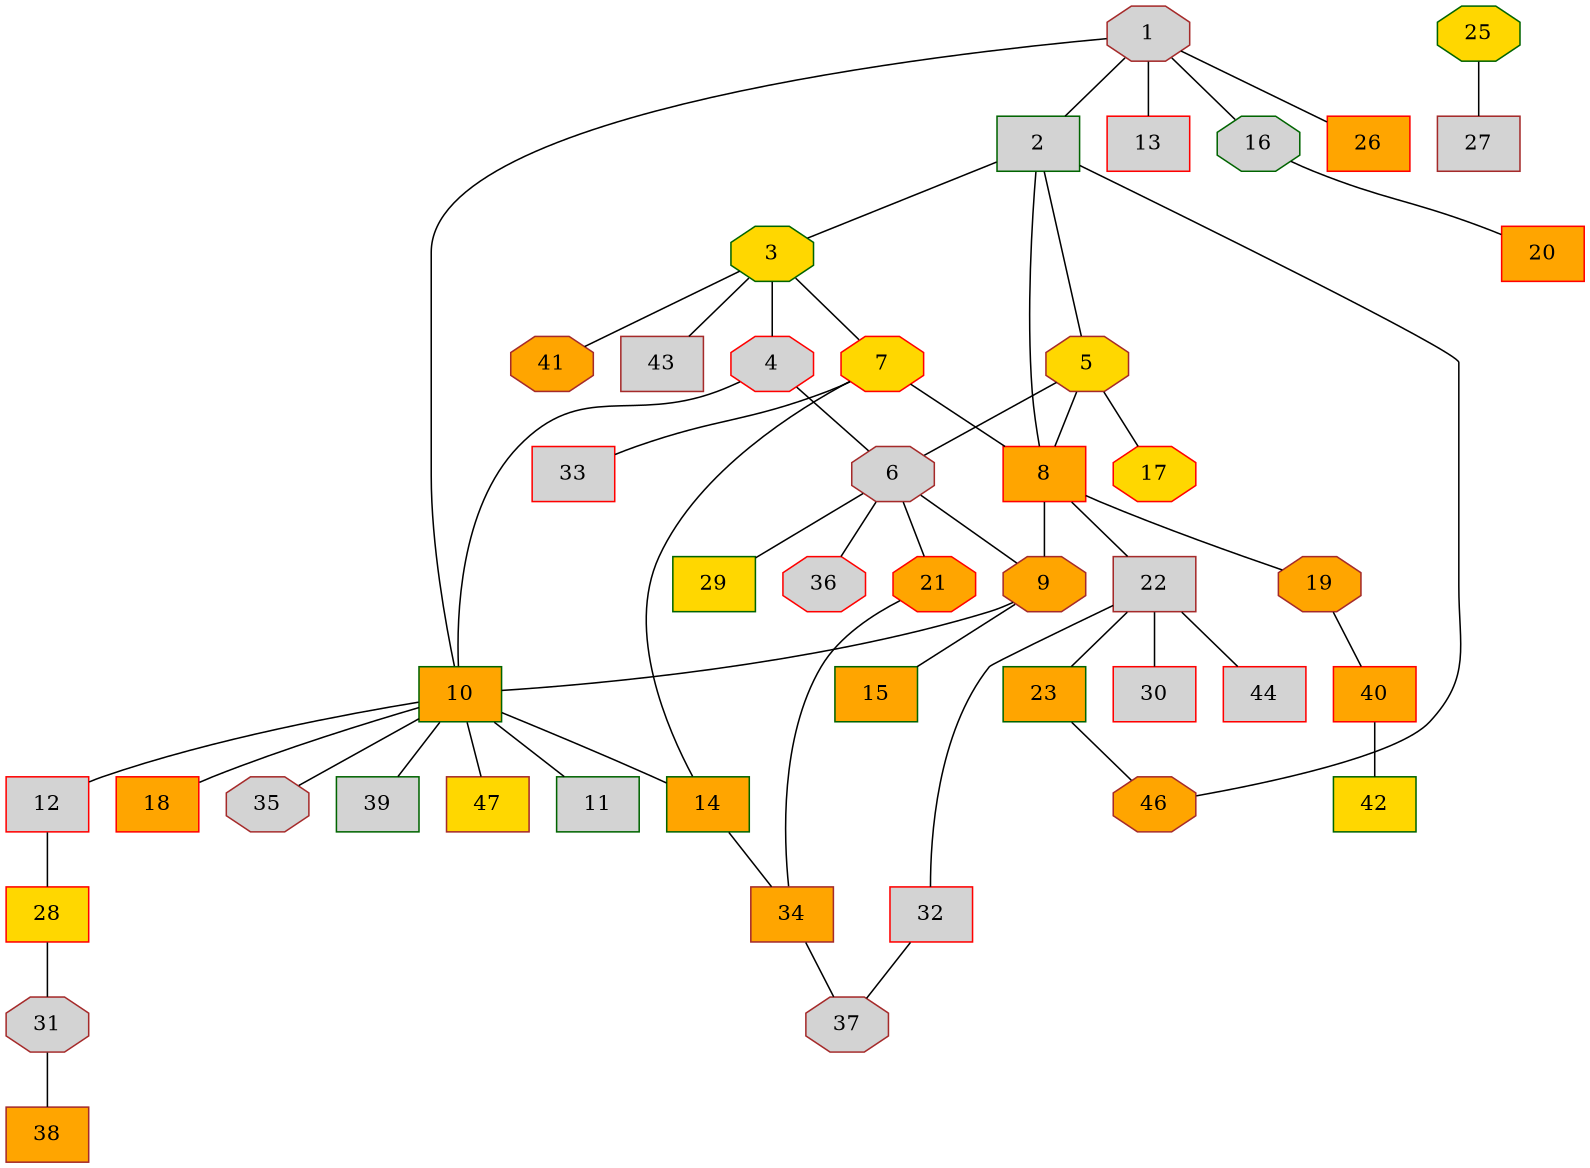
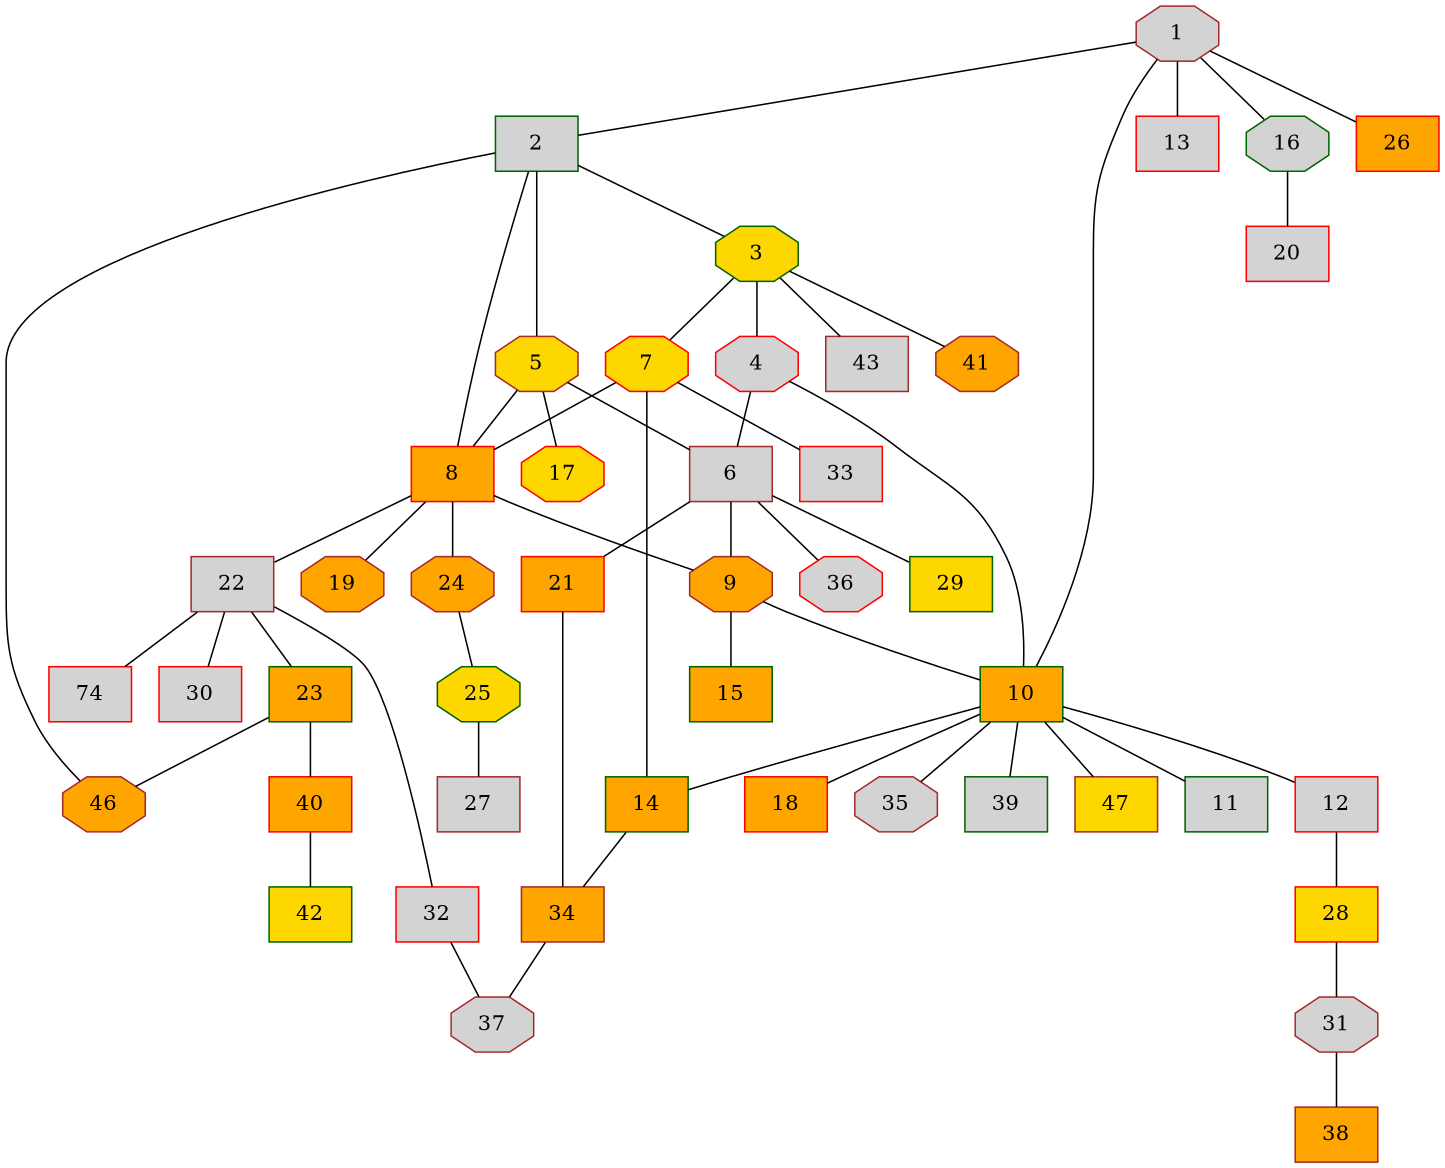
  graph {
    node [color=brown fillcolor=lightgrey shape=box style=filled]
    1 [shape=octagon]
    2 [color=darkgreen]
    10 [color=darkgreen fillcolor=orange]
    13 [color=red]
    16 [color=darkgreen shape=octagon]
    26 [color=red fillcolor=orange]
    3 [color=darkgreen fillcolor=gold shape=octagon]
    5 [fillcolor=gold shape=octagon]
    8 [color=red fillcolor=orange]
    46 [fillcolor=orange shape=octagon]
    14 [color=darkgreen fillcolor=orange]
    11 [color=darkgreen]
    12 [color=red]
    18 [color=red fillcolor=orange]
    35 [shape=octagon]
    39 [color=darkgreen]
    47 [fillcolor=gold]
-   20 [color=red fillcolor=orange]
+   20 [color=red]
    4 [color=red shape=octagon]
    7 [color=red fillcolor=gold shape=octagon]
    41 [fillcolor=orange shape=octagon]
    43
-   6 [shape=octagon]
+   6
    17 [color=red fillcolor=gold shape=octagon]
    9 [fillcolor=orange shape=octagon]
    19 [fillcolor=orange shape=octagon]
    22
+   24 [fillcolor=orange shape=octagon]
    33 [color=red]
-   21 [color=red fillcolor=orange shape=octagon]
+   21 [color=red fillcolor=orange]
    29 [color=darkgreen fillcolor=gold]
    36 [color=red shape=octagon]
    15 [color=darkgreen fillcolor=orange]
    34 [fillcolor=orange]
    23 [color=darkgreen fillcolor=orange]
    30 [color=red]
    32 [color=red]
-   44 [color=red]
+   44 [color=red label=74]
    25 [color=darkgreen fillcolor=gold shape=octagon]
    28 [color=red fillcolor=gold]
    31 [shape=octagon]
    37 [shape=octagon]
    40 [color=red fillcolor=orange]
    42 [color=darkgreen fillcolor=gold]
    27
    38 [fillcolor=orange]
    1 -- 2
    1 -- 10
    1 -- 13
    1 -- 16
    1 -- 26
    2 -- 3
    2 -- 5
    2 -- 8
    2 -- 46
    10 -- 14
    10 -- 11
    10 -- 12
    10 -- 18
    10 -- 35
    10 -- 39
    10 -- 47
    16 -- 20
    3 -- 4
    3 -- 7
    3 -- 41
    3 -- 43
    5 -- 8
    5 -- 6
    5 -- 17
    8 -- 9
    8 -- 19
    8 -- 22
+   8 -- 24
    14 -- 34
    12 -- 28
    4 -- 10
    4 -- 6
    7 -- 8
    7 -- 14
    7 -- 33
    6 -- 9
    6 -- 21
    6 -- 29
    6 -- 36
    9 -- 10
    9 -- 15
    22 -- 23
    22 -- 30
    22 -- 32
    22 -- 44
+   24 -- 25
    21 -- 34
    34 -- 37
    23 -- 46
-   19 -- 40
+   23 -- 40
    32 -- 37
    25 -- 27
    28 -- 31
    31 -- 38
    40 -- 42
  }
